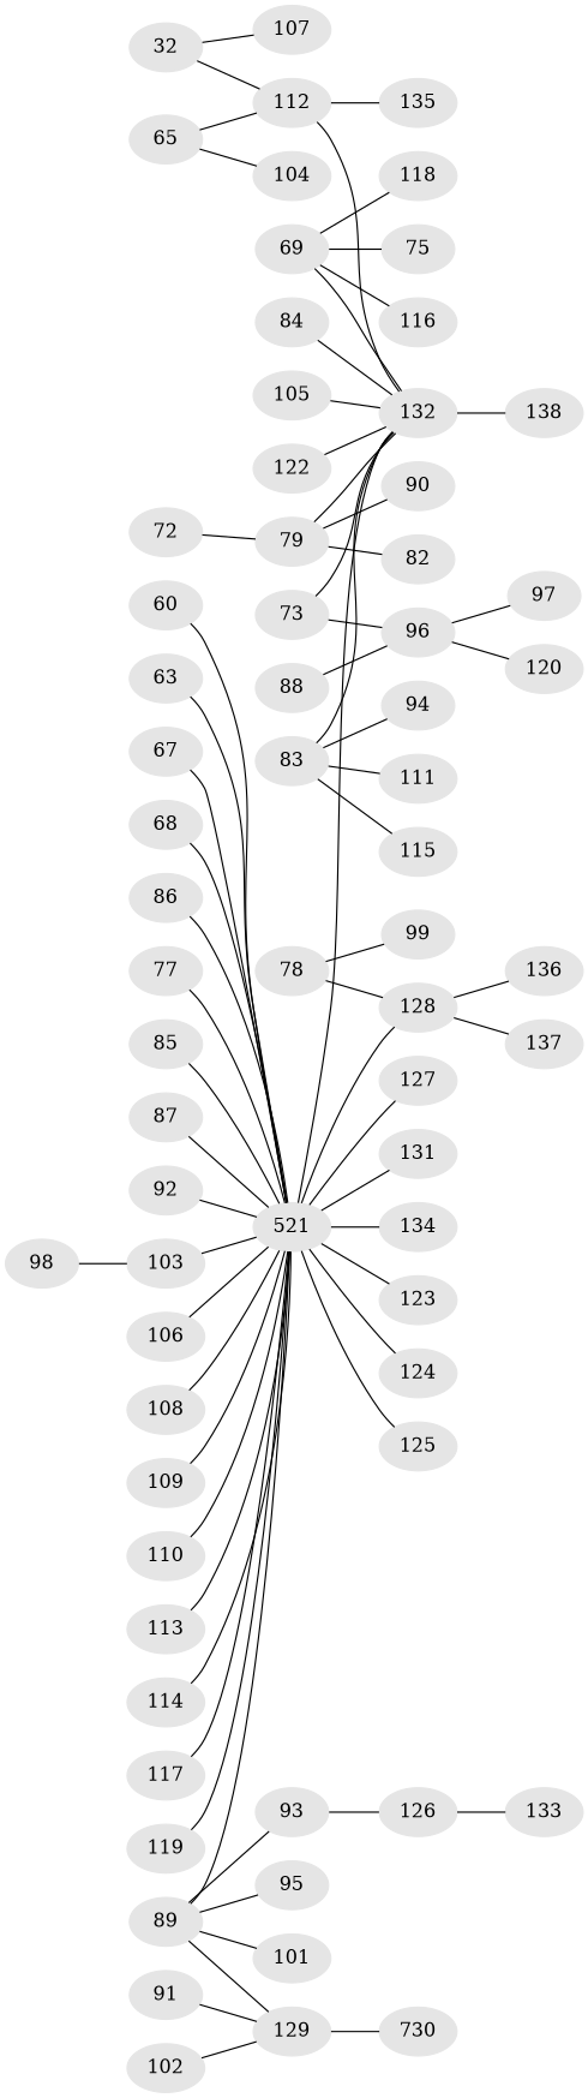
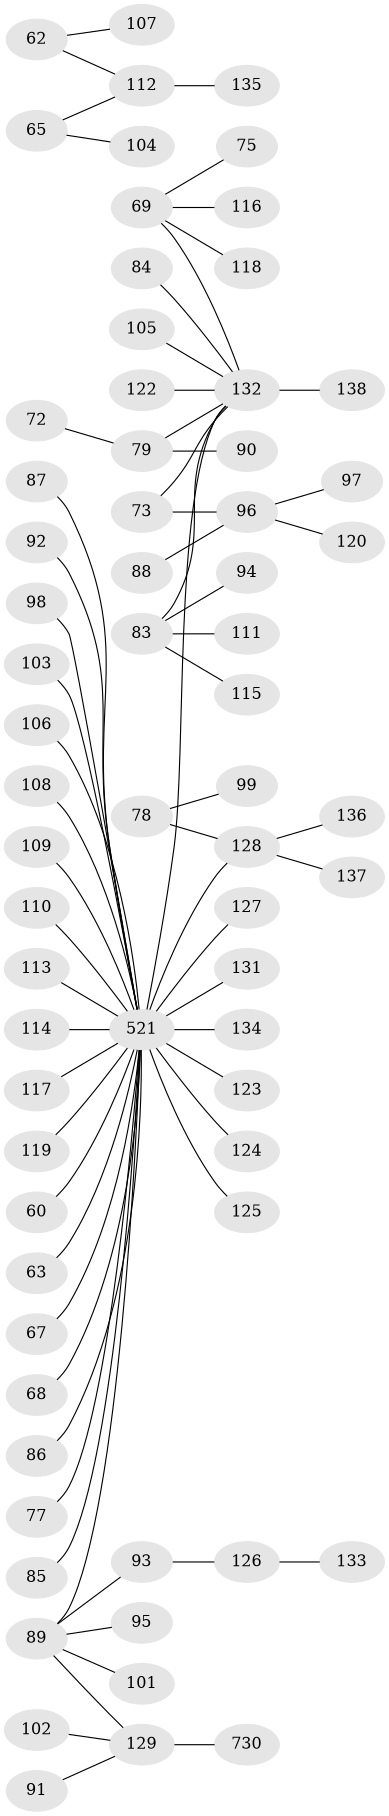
  graph {
    rankdir=LR
    node [color=gray90 style=filled]
    n1 [label=521 super="+56+53+29+49+51+71+100+80+86+20+81+38+41+47+57"]
    132 [super="+8+19+55+10"]
    128 [super="+34"]
    123
    124
    125
    127
    131
    134
    60
-   62 [label=32]
+   62
    107
    112 [super="+46"]
    135
    63
    65
    104
    67
    68
    69 [super="+50"]
    75
    116
    118
    138
    79 [super="+44+40+43+59"]
-   82
    90
    72
    73 [super="+30"]
    96 [super="+70"]
    97
    120
    n33 [label=86]
    77
    78
    99
    136 [super="+52"]
    137
    83 [super="+33+36+37+58+66"]
    94
    111
    115
    84
    85
    87
    88
    89 [super="+12"]
    93
    95
    101
    129 [super="+42"]
    126
    n53 [label=730]
    91
    92
    133
    98
    102
    103
    105
    106
    108
    109
    110
    113
    114
    117
    119
    122
    n1 -- 132
    n1 -- 128
    n1 -- 123
    n1 -- 124
    n1 -- 125
    n1 -- 127
    n1 -- 131
    n1 -- 134
    132 -- 138
    128 -- 136
    128 -- 137
    60 -- n1
    62 -- 107
    62 -- 112
-   112 -- 132
    112 -- 135
    63 -- n1
    65 -- 112
    65 -- 104
    67 -- n1
    68 -- n1
    69 -- 132
    69 -- 75
    69 -- 116
    69 -- 118
    79 -- 132
-   79 -- 82
    79 -- 90
    72 -- 79
    73 -- 132
    73 -- 96
    96 -- 97
    96 -- 120
    n33 -- n1
    77 -- n1
    78 -- 128
    78 -- 99
    83 -- 132
    83 -- 94
    83 -- 111
    83 -- 115
    84 -- 132
    85 -- n1
    87 -- n1
    88 -- 96
    89 -- n1
    89 -- 93
    89 -- 95
    89 -- 101
    89 -- 129
    93 -- 126
    129 -- n53
    126 -- 133
    91 -- 129
    92 -- n1
-   98 -- 103
+   98 -- n1
    102 -- 129
    103 -- n1
    105 -- 132
    106 -- n1
    108 -- n1
    109 -- n1
    110 -- n1
    113 -- n1
    114 -- n1
    117 -- n1
    119 -- n1
    122 -- 132
  }
